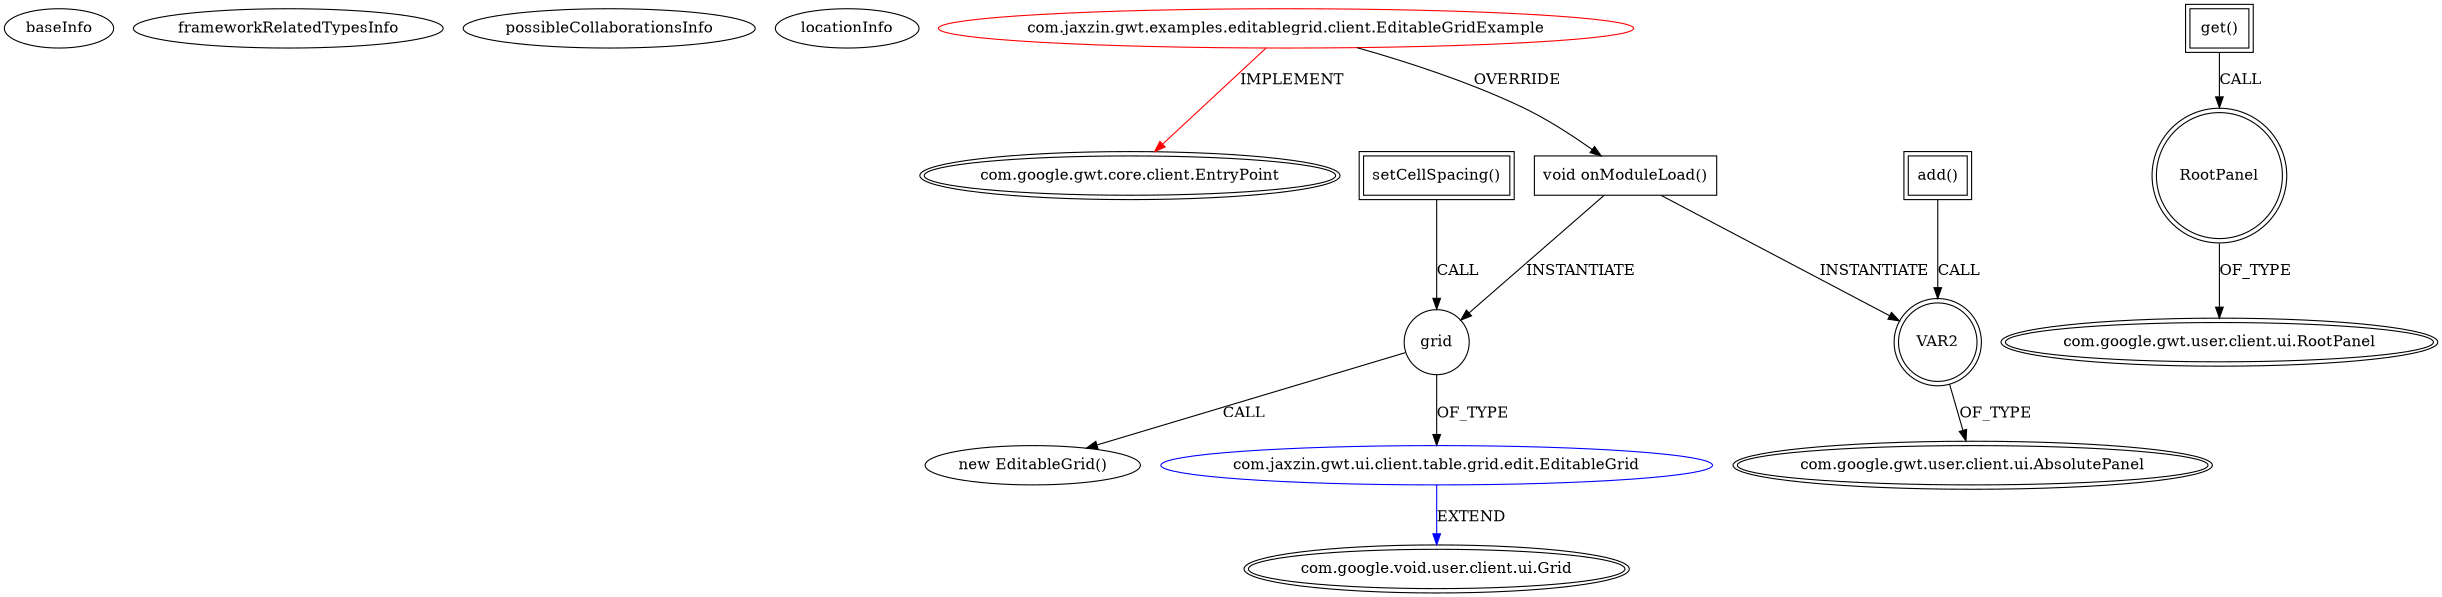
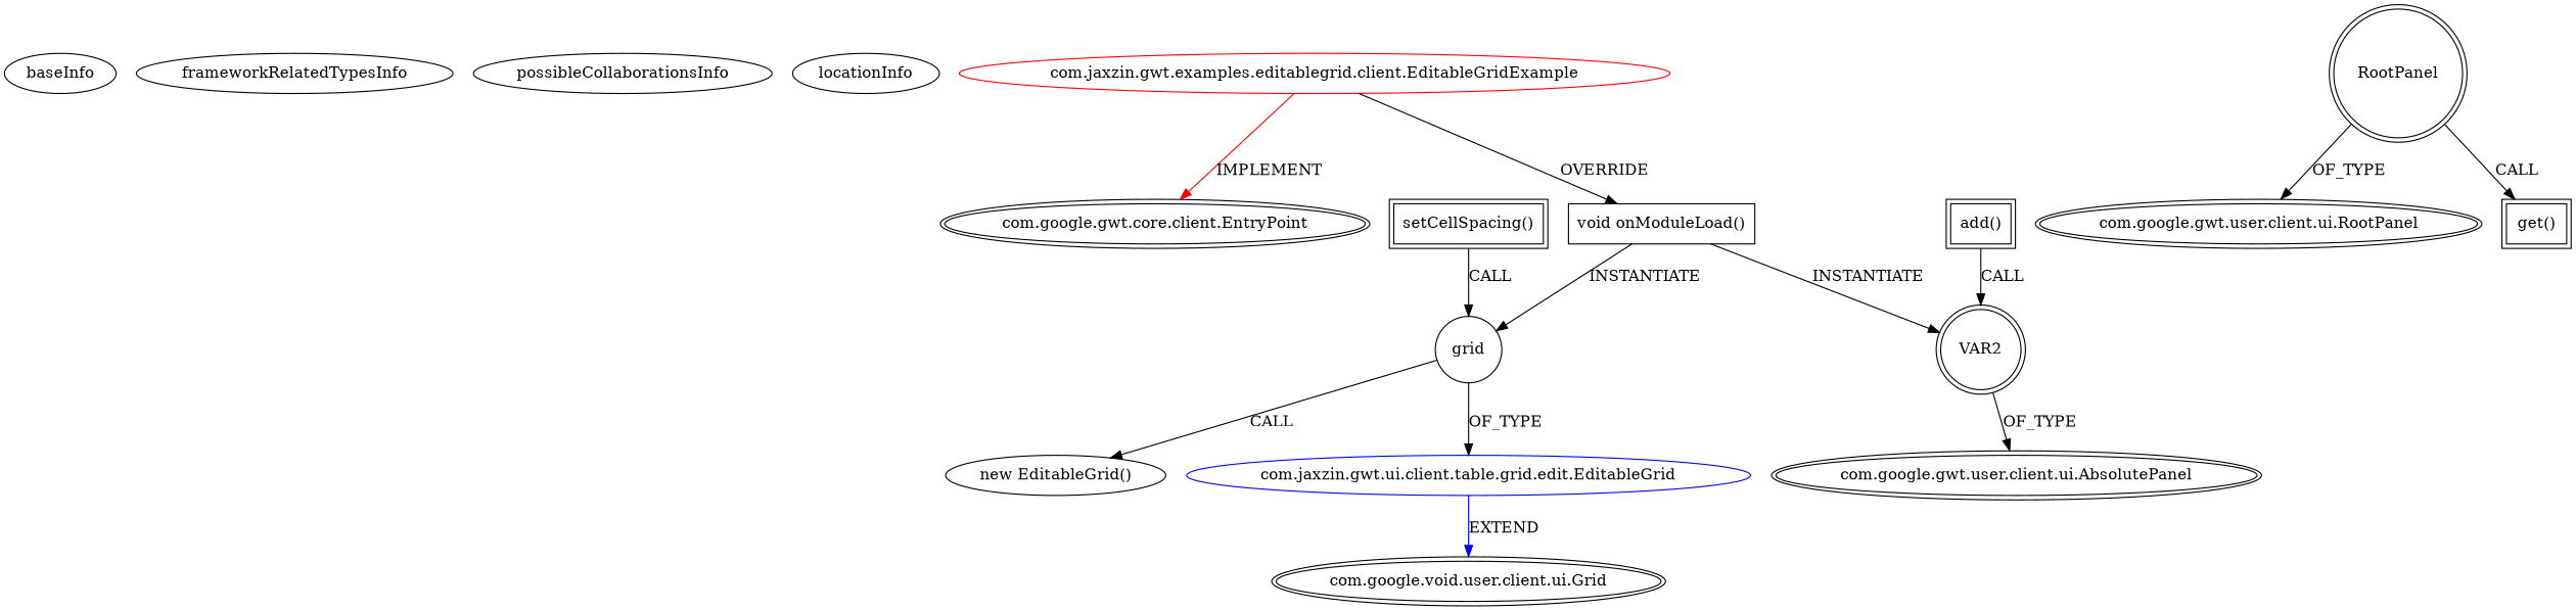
  digraph {
    node [isFrameworkType=true]
    baseInfo [category=extension_graph graphId=3128 isAnonymous=false possibleRelation=true isFrameworkType=""]
    frameworkRelatedTypesInfo [0="com.google.gwt.core.client.EntryPoint" isFrameworkType=""]
    possibleCollaborationsInfo [0="3128~OVERRIDING_METHOD_DECLARATION-INSTANTIATION-~com.google.gwt.core.client.EntryPoint ~com.google.gwt.user.client.ui.Grid ~false~false" isFrameworkType=""]
    locationInfo [contextSignature=EditableGridExample filePath="/jaxzin-gwt-common-widgets/gwt-common-widgets-master/src/com/jaxzin/gwt/examples/editablegrid/client/EditableGridExample.java" graphId=3128 projectName="jaxzin-gwt-common-widgets" isFrameworkType=""]
    n5 [color=red isFrameworkType=false label="com.jaxzin.gwt.examples.editablegrid.client.EditableGridExample" vertexType=ROOT_CLIENT_CLASS_DECLARATION]
    n6 [label="com.google.gwt.core.client.EntryPoint" peripheries=2 vertexType=FRAMEWORK_INTERFACE_TYPE]
    n7 [isFrameworkType=false label="void onModuleLoad()" shape=box vertexType=OVERRIDING_METHOD_DECLARATION]
    n8 [isFrameworkType=false label=grid shape=circle vertexType=VARIABLE_EXPRESION]
    n9 [label=VAR2 peripheries=2 shape=circle vertexType=VARIABLE_EXPRESION]
    n10 [color=blue isFrameworkType=false label="com.jaxzin.gwt.ui.client.table.grid.edit.EditableGrid" vertexType=REFERENCE_CLIENT_CLASS_DECLARATION]
    n11 [isFrameworkType=false label="new EditableGrid()" vertexType=CONSTRUCTOR_CALL]
    n12 [label="com.google.gwt.user.client.ui.AbsolutePanel" peripheries=2 vertexType=FRAMEWORK_CLASS_TYPE]
    n13 [label=RootPanel peripheries=2 shape=circle vertexType=VARIABLE_EXPRESION]
    n14 [label="com.google.gwt.user.client.ui.RootPanel" peripheries=2 vertexType=FRAMEWORK_CLASS_TYPE]
    n15 [label="get()" peripheries=2 shape=box vertexType=INSIDE_CALL]
    n16 [label="com.google.void.user.client.ui.Grid" peripheries=2 vertexType=FRAMEWORK_CLASS_TYPE]
    n17 [label="setCellSpacing()" peripheries=2 shape=box vertexType=INSIDE_CALL]
    n18 [label="add()" peripheries=2 shape=box vertexType=INSIDE_CALL]
    n5 -> n6 [color=red label=IMPLEMENT]
    n5 -> n7 [label=OVERRIDE]
    n7 -> n8 [label=INSTANTIATE]
    n7 -> n9 [label=INSTANTIATE]
    n8 -> n10 [label=OF_TYPE]
    n8 -> n11 [label=CALL]
    n9 -> n12 [label=OF_TYPE]
    n10 -> n16 [color=blue label=EXTEND]
    n13 -> n14 [label=OF_TYPE]
-   n15 -> n13 [label=CALL]
+   n13 -> n15 [label=CALL]
    n17 -> n8 [label=CALL]
    n18 -> n9 [label=CALL]
  }
